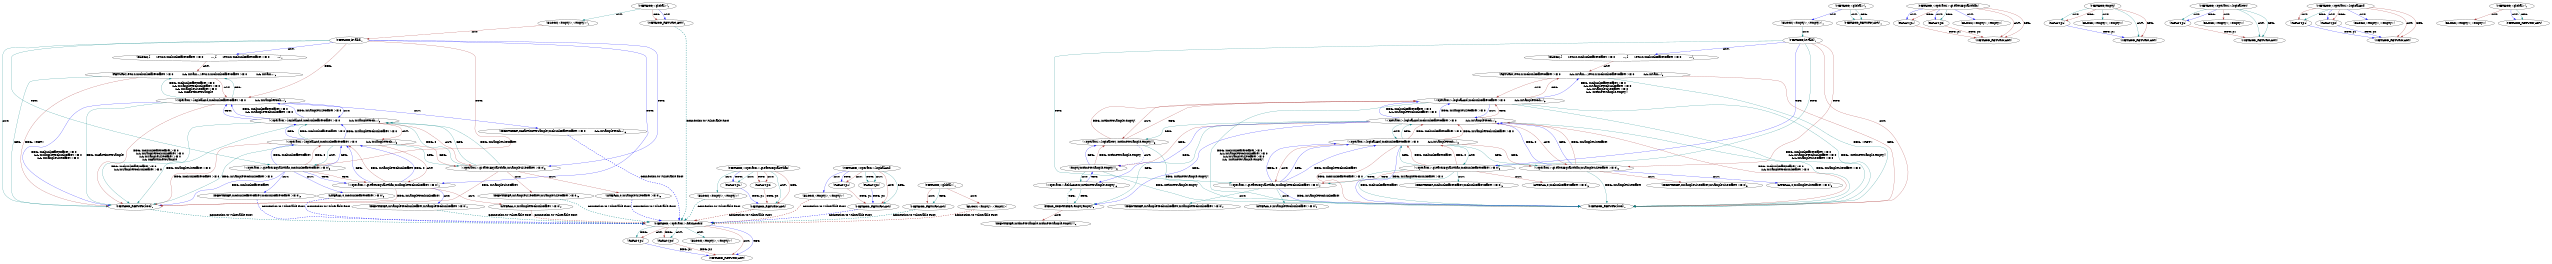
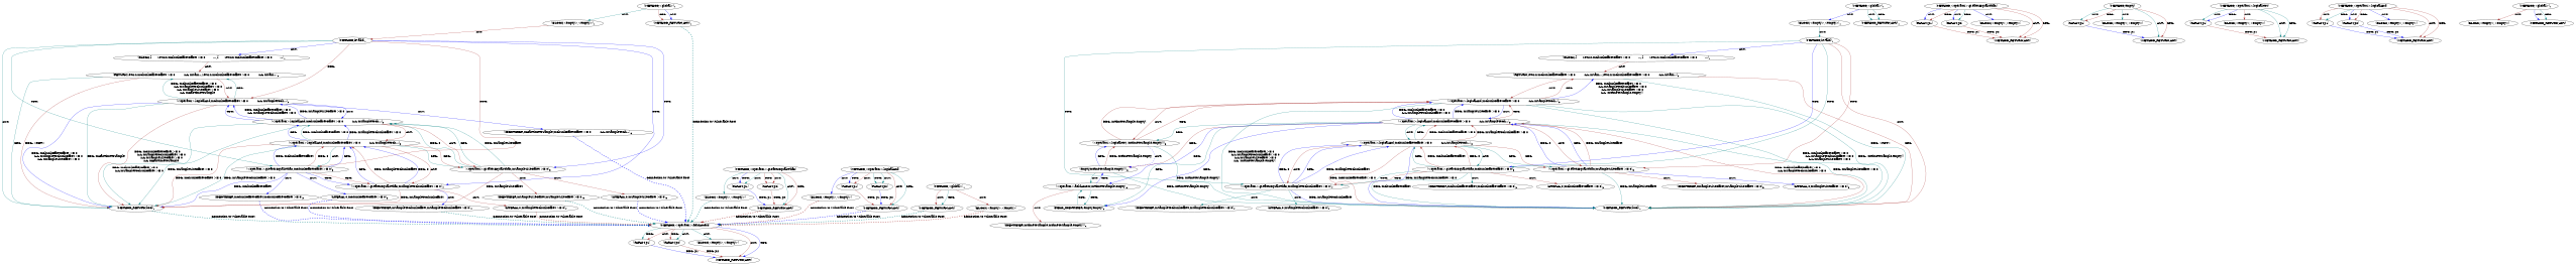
  digraph {
    edge [color=brown]
    n1 [label=<(METHOD,&lt;operator&gt;.fieldAccess)>]
    n2 [label=<(PARAM,p1)>]
    n3 [label=<(PARAM,p2)>]
    n4 [label=<(BLOCK,&lt;empty&gt;,&lt;empty&gt;)>]
    n5 [label=<(METHOD_RETURN,ANY)>]
    n6 [label=<(METHOD,&lt;global&gt;)<SUB>1</SUB>>]
    n7 [label=<(BLOCK,&lt;empty&gt;,&lt;empty&gt;)<SUB>1</SUB>>]
    n8 [label=<(METHOD_RETURN,ANY)<SUB>1</SUB>>]
    n9 [label=<(METHOD,isValid)<SUB>1</SUB>>]
    n10 [label=<(BLOCK,{       return mChunkOffsetOffset &gt;= 0         ...,{       return mChunkOffsetOffset &gt;= 0         ...)<SUB>1</SUB>>]
    n11 [label=<(&lt;operator&gt;.greaterEqualsThan,mChunkOffsetOffset &gt;= 0)<SUB>3</SUB>>]
    n12 [label=<(&lt;operator&gt;.greaterEqualsThan,mSampleToChunkOffset &gt;= 0)<SUB>4</SUB>>]
    n13 [label=<(&lt;operator&gt;.greaterEqualsThan,mSampleSizeOffset &gt;= 0)<SUB>5</SUB>>]
    n14 [label=<(METHOD_RETURN,bool)<SUB>1</SUB>>]
    n15 [label=<(RETURN,return mChunkOffsetOffset &gt;= 0          &amp;&amp; mSam...,return mChunkOffsetOffset &gt;= 0          &amp;&amp; mSam...)<SUB>3</SUB>>]
    n16 [label=<(&lt;operator&gt;.logicalAnd,mChunkOffsetOffset &gt;= 0          &amp;&amp; mSampleToCh...)<SUB>3</SUB>>]
    n17 [label=<(IDENTIFIER,mChunkOffsetOffset,mChunkOffsetOffset &gt;= 0)<SUB>3</SUB>>]
    n18 [label=<(LITERAL,0,mChunkOffsetOffset &gt;= 0)<SUB>3</SUB>>]
    n19 [label=<(IDENTIFIER,mSampleToChunkOffset,mSampleToChunkOffset &gt;= 0)<SUB>4</SUB>>]
    n20 [label=<(LITERAL,0,mSampleToChunkOffset &gt;= 0)<SUB>4</SUB>>]
    n21 [label=<(&lt;operator&gt;.logicalAnd,mChunkOffsetOffset &gt;= 0          &amp;&amp; mSampleToCh...)<SUB>3</SUB>>]
    n22 [label=<(IDENTIFIER,mSampleSizeOffset,mSampleSizeOffset &gt;= 0)<SUB>5</SUB>>]
    n23 [label=<(LITERAL,0,mSampleSizeOffset &gt;= 0)<SUB>5</SUB>>]
    n24 [label=<(&lt;operator&gt;.logicalAnd,mChunkOffsetOffset &gt;= 0          &amp;&amp; mSampleToCh...)<SUB>3</SUB>>]
    n25 [label=<(&lt;operator&gt;.logicalNot,!mTimeToSample.empty())<SUB>6</SUB>>]
    n26 [label=<(empty,mTimeToSample.empty())<SUB>6</SUB>>]
    n27 [label=<(&lt;operator&gt;.fieldAccess,mTimeToSample.empty)<SUB>6</SUB>>]
    n28 [label=<(FIELD_IDENTIFIER,empty,empty)<SUB>6</SUB>>]
    n29 [label=<(IDENTIFIER,mTimeToSample,mTimeToSample.empty())<SUB>6</SUB>>]
    n30 [label=<(METHOD,&lt;operator&gt;.greaterEqualsThan)>]
    n31 [label=<(PARAM,p1)>]
    n32 [label=<(PARAM,p2)>]
    n33 [label=<(BLOCK,&lt;empty&gt;,&lt;empty&gt;)>]
    n34 [label=<(METHOD_RETURN,ANY)>]
    n35 [label=<(METHOD,empty)>]
    n36 [label=<(PARAM,p1)>]
    n37 [label=<(BLOCK,&lt;empty&gt;,&lt;empty&gt;)>]
    n38 [label=<(METHOD_RETURN,ANY)>]
    n39 [label=<(METHOD,&lt;operator&gt;.logicalNot)>]
    n40 [label=<(PARAM,p1)>]
    n41 [label=<(BLOCK,&lt;empty&gt;,&lt;empty&gt;)>]
    n42 [label=<(METHOD_RETURN,ANY)>]
    n43 [label=<(METHOD,&lt;operator&gt;.logicalAnd)>]
    n44 [label=<(PARAM,p1)>]
    n45 [label=<(PARAM,p2)>]
    n46 [label=<(BLOCK,&lt;empty&gt;,&lt;empty&gt;)>]
    n47 [label=<(METHOD_RETURN,ANY)>]
    n48 [label=<(METHOD,&lt;global&gt;)<SUB>1</SUB>>]
    n49 [label=<(BLOCK,&lt;empty&gt;,&lt;empty&gt;)>]
    n50 [label=<(METHOD_RETURN,ANY)>]
    n51 [label=<(METHOD,&lt;global&gt;)<SUB>1</SUB>>]
    n52 [label=<(BLOCK,&lt;empty&gt;,&lt;empty&gt;)<SUB>1</SUB>>]
    n53 [label=<(METHOD_RETURN,ANY)<SUB>1</SUB>>]
    n54 [label=<(METHOD,isValid)<SUB>1</SUB>>]
    n55 [label=<(BLOCK,{       return mChunkOffsetOffset &gt;= 0         ...,{       return mChunkOffsetOffset &gt;= 0         ...)<SUB>1</SUB>>]
    n56 [label=<(&lt;operator&gt;.logicalAnd,mChunkOffsetOffset &gt;= 0          &amp;&amp; mSampleToCh...)<SUB>3</SUB>>]
    n57 [label=<(&lt;operator&gt;.greaterEqualsThan,mChunkOffsetOffset &gt;= 0)<SUB>3</SUB>>]
    n58 [label=<(&lt;operator&gt;.greaterEqualsThan,mSampleToChunkOffset &gt;= 0)<SUB>4</SUB>>]
    n59 [label=<(&lt;operator&gt;.greaterEqualsThan,mSampleSizeOffset &gt;= 0)<SUB>5</SUB>>]
    n60 [label=<(METHOD_RETURN,bool)<SUB>1</SUB>>]
    n61 [label=<(RETURN,return mChunkOffsetOffset &gt;= 0          &amp;&amp; mSam...,return mChunkOffsetOffset &gt;= 0          &amp;&amp; mSam...)<SUB>3</SUB>>]
    n62 [label=<(&lt;operator&gt;.logicalAnd,mChunkOffsetOffset &gt;= 0          &amp;&amp; mSampleToCh...)<SUB>3</SUB>>]
    n63 [label=<(IDENTIFIER,mHasTimeToSample,mChunkOffsetOffset &gt;= 0          &amp;&amp; mSampleToCh...)<SUB>6</SUB>>]
    n64 [label=<(&lt;operator&gt;.logicalAnd,mChunkOffsetOffset &gt;= 0          &amp;&amp; mSampleToCh...)<SUB>3</SUB>>]
    n65 [label=<(IDENTIFIER,mChunkOffsetOffset,mChunkOffsetOffset &gt;= 0)<SUB>3</SUB>>]
    n66 [label=<(LITERAL,0,mChunkOffsetOffset &gt;= 0)<SUB>3</SUB>>]
    n67 [label=<(IDENTIFIER,mSampleToChunkOffset,mSampleToChunkOffset &gt;= 0)<SUB>4</SUB>>]
    n68 [label=<(LITERAL,0,mSampleToChunkOffset &gt;= 0)<SUB>4</SUB>>]
    n69 [label=<(IDENTIFIER,mSampleSizeOffset,mSampleSizeOffset &gt;= 0)<SUB>5</SUB>>]
    n70 [label=<(LITERAL,0,mSampleSizeOffset &gt;= 0)<SUB>5</SUB>>]
    n71 [label=<(METHOD,&lt;operator&gt;.greaterEqualsThan)>]
    n72 [label=<(PARAM,p1)>]
    n73 [label=<(PARAM,p2)>]
    n74 [label=<(BLOCK,&lt;empty&gt;,&lt;empty&gt;)>]
    n75 [label=<(METHOD_RETURN,ANY)>]
    n76 [label=<(METHOD,&lt;operator&gt;.logicalAnd)>]
    n77 [label=<(PARAM,p1)>]
    n78 [label=<(PARAM,p2)>]
    n79 [label=<(BLOCK,&lt;empty&gt;,&lt;empty&gt;)>]
    n80 [label=<(METHOD_RETURN,ANY)>]
    n81 [label=<(METHOD,&lt;global&gt;)<SUB>1</SUB>>]
    n82 [label=<(BLOCK,&lt;empty&gt;,&lt;empty&gt;)>]
    n83 [label=<(METHOD_RETURN,ANY)>]
    n1 -> n2 [label="AST: "]
    n1 -> n2 [color=teal label="DDG: "]
    n1 -> n3 [color=teal label="AST: "]
    n1 -> n3 [label="DDG: "]
    n1 -> n4 [color=teal label="AST: "]
    n1 -> n5 [label="AST: "]
    n1 -> n5 [color=blue label="CFG: "]
    n2 -> n5 [color=blue label="DDG: p1"]
    n3 -> n5 [label="DDG: p2"]
    n6 -> n7 [color=blue label="AST: "]
    n6 -> n8 [color=teal label="AST: "]
    n6 -> n8 [color=teal label="CFG: "]
    n7 -> n9 [color=teal label="AST: "]
    n9 -> n10 [color=blue label="AST: "]
    n9 -> n11 [color=blue label="CFG: "]
    n9 -> n11 [color=teal label="DDG: "]
    n9 -> n12 [color=teal label="DDG: "]
    n9 -> n13 [label="DDG: "]
    n9 -> n14 [label="AST: "]
    n10 -> n15 [label="AST: "]
    n11 -> n12 [label="CFG: "]
    n11 -> n12 [color=teal label="CDG: "]
    n11 -> n14 [color=teal label="DDG: mChunkOffsetOffset"]
    n11 -> n16 [color=teal label="CFG: "]
    n11 -> n16 [label="DDG: mChunkOffsetOffset"]
    n11 -> n16 [label="DDG: 0"]
    n11 -> n17 [color=teal label="AST: "]
    n11 -> n18 [label="AST: "]
    n12 -> n14 [color=blue label="DDG: mSampleToChunkOffset"]
    n12 -> n16 [color=blue label="CFG: "]
    n12 -> n16 [color=blue label="DDG: mSampleToChunkOffset"]
    n12 -> n16 [color=blue label="DDG: 0"]
    n12 -> n19 [color=teal label="AST: "]
    n12 -> n20 [color=teal label="AST: "]
    n13 -> n14 [color=teal label="DDG: mSampleSizeOffset"]
    n13 -> n21 [color=blue label="CFG: "]
    n13 -> n21 [label="DDG: mSampleSizeOffset"]
    n13 -> n21 [color=blue label="DDG: 0"]
    n13 -> n22 [label="AST: "]
    n13 -> n23 [color=blue label="AST: "]
    n15 -> n14 [label="CFG: "]
    n15 -> n14 [color=teal label="DDG: &lt;RET&gt;"]
    n15 -> n24 [label="AST: "]
    n16 -> n11 [color=teal label="AST: "]
    n16 -> n12 [label="AST: "]
    n16 -> n13 [color=teal label="CFG: "]
    n16 -> n13 [label="CDG: "]
    n16 -> n14 [label="DDG: mChunkOffsetOffset &gt;= 0"]
    n16 -> n14 [color=blue label="DDG: mSampleToChunkOffset &gt;= 0"]
    n16 -> n21 [color=teal label="CFG: "]
    n16 -> n21 [label="DDG: mChunkOffsetOffset &gt;= 0"]
    n16 -> n21 [label="DDG: mSampleToChunkOffset &gt;= 0"]
    n21 -> n13 [label="AST: "]
    n21 -> n14 [label="DDG: mChunkOffsetOffset &gt;= 0\n         &amp;&amp; mSampleToChunkOffset &gt;= 0"]
    n21 -> n14 [color=teal label="DDG: mSampleSizeOffset &gt;= 0"]
    n21 -> n16 [color=teal label="AST: "]
    n21 -> n24 [label="CFG: "]
    n21 -> n24 [color=blue label="DDG: mChunkOffsetOffset &gt;= 0\n         &amp;&amp; mSampleToChunkOffset &gt;= 0"]
    n21 -> n24 [color=blue label="DDG: mSampleSizeOffset &gt;= 0"]
    n21 -> n25 [color=teal label="CDG: "]
    n21 -> n26 [label="CDG: "]
    n21 -> n27 [color=blue label="CDG: "]
    n21 -> n28 [color=teal label="CFG: "]
    n21 -> n28 [color=blue label="CDG: "]
    n24 -> n14 [color=teal label="DDG: mChunkOffsetOffset &gt;= 0\n         &amp;&amp; mSampleToChunkOffset &gt;= 0\n         &amp;&amp; mSampleSizeOffset &gt;= 0"]
    n24 -> n14 [color=teal label="DDG: !mTimeToSample.empty()"]
    n24 -> n14 [color=teal label="DDG: mChunkOffsetOffset &gt;= 0\n         &amp;&amp; mSampleToChunkOffset &gt;= 0\n         &amp;&amp; mSampleSizeOffset &gt;= 0\n        &amp;&amp; !mTimeToSample.empty()"]
    n24 -> n15 [label="CFG: "]
    n24 -> n15 [color=blue label="DDG: mChunkOffsetOffset &gt;= 0\n         &amp;&amp; mSampleToChunkOffset &gt;= 0\n         &amp;&amp; mSampleSizeOffset &gt;= 0\n        &amp;&amp; !mTimeToSample.empty()"]
    n24 -> n21 [color=blue label="AST: "]
    n24 -> n25 [label="AST: "]
    n25 -> n14 [color=teal label="DDG: mTimeToSample.empty()"]
    n25 -> n24 [label="CFG: "]
    n25 -> n24 [label="DDG: mTimeToSample.empty()"]
    n25 -> n26 [color=blue label="AST: " style=dashed]
    n26 -> n14 [color=teal label="DDG: mTimeToSample.empty"]
    n26 -> n25 [color=blue label="CFG: "]
    n26 -> n25 [label="DDG: mTimeToSample.empty"]
    n26 -> n27 [color=teal label="AST: "]
    n27 -> n26 [color=blue label="CFG: "]
    n27 -> n28 [color=teal label="DDG: "]
-   n28 -> n29 [label="AST: "]
-   n28 -> n27 [color=teal label="CFG: " style=dashed]
+   n27 -> n29 [label="AST: "]
+   n28 -> n27 [color=teal label="CFG: "]
    n30 -> n31 [color=blue label="AST: "]
    n30 -> n31 [label="DDG: "]
    n30 -> n32 [color=blue label="AST: "]
    n30 -> n32 [color=teal label="DDG: "]
    n30 -> n33 [color=blue label="AST: "]
    n30 -> n34 [label="AST: "]
    n30 -> n34 [label="CFG: "]
    n31 -> n34 [label="DDG: p1"]
    n32 -> n34 [label="DDG: p2"]
    n35 -> n36 [color=teal label="AST: "]
    n35 -> n36 [label="DDG: "]
    n35 -> n37 [color=teal label="AST: "]
    n35 -> n38 [color=teal label="AST: "]
    n35 -> n38 [label="CFG: "]
    n36 -> n38 [color=blue label="DDG: p1"]
    n39 -> n40 [color=teal label="AST: "]
    n39 -> n40 [color=blue label="DDG: "]
    n39 -> n41 [label="AST: "]
    n39 -> n42 [color=teal label="AST: "]
    n39 -> n42 [color=teal label="CFG: "]
    n40 -> n42 [label="DDG: p1"]
    n43 -> n44 [label="AST: "]
    n43 -> n44 [color=teal label="DDG: "]
    n43 -> n45 [color=blue label="AST: "]
    n43 -> n45 [label="DDG: "]
    n43 -> n46 [color=blue label="AST: "]
    n43 -> n47 [label="AST: "]
    n43 -> n47 [label="CFG: "]
    n44 -> n47 [color=blue label="DDG: p1"]
    n45 -> n47 [color=blue label="DDG: p2"]
    n48 -> n49 [label="AST: "]
    n48 -> n50 [color=blue label="AST: "]
    n48 -> n50 [color=teal label="CFG: "]
    n51 -> n52 [color=teal label="AST: "]
    n51 -> n53 [color=blue label="AST: "]
    n51 -> n53 [label="CFG: "]
    n52 -> n54 [label="AST: "]
    n53 -> n1 [color=teal label="Connection to Vulnerable Root" penwidth=2.0 style=dashed]
    n54 -> n55 [color=blue label="AST: "]
    n54 -> n56 [label="DDG: "]
    n54 -> n57 [color=teal label="CFG: "]
    n54 -> n57 [label="DDG: "]
    n54 -> n58 [color=blue label="DDG: "]
    n54 -> n59 [color=blue label="DDG: "]
    n54 -> n60 [color=teal label="AST: "]
    n55 -> n61 [label="AST: "]
    n56 -> n60 [color=blue label="DDG: mChunkOffsetOffset &gt;= 0\n         &amp;&amp; mSampleToChunkOffset &gt;= 0\n         &amp;&amp; mSampleSizeOffset &gt;= 0"]
    n56 -> n60 [color=teal label="DDG: mHasTimeToSample"]
    n56 -> n60 [label="DDG: mChunkOffsetOffset &gt;= 0\n         &amp;&amp; mSampleToChunkOffset &gt;= 0\n         &amp;&amp; mSampleSizeOffset &gt;= 0\n        &amp;&amp; mHasTimeToSample"]
    n56 -> n61 [color=teal label="CFG: "]
    n56 -> n61 [color=teal label="DDG: mChunkOffsetOffset &gt;= 0\n         &amp;&amp; mSampleToChunkOffset &gt;= 0\n         &amp;&amp; mSampleSizeOffset &gt;= 0\n        &amp;&amp; mHasTimeToSample"]
    n56 -> n62 [color=blue label="AST: "]
    n56 -> n63 [color=blue label="AST: "]
    n57 -> n58 [label="CFG: "]
    n57 -> n58 [color=blue label="CDG: "]
    n57 -> n60 [color=blue label="DDG: mChunkOffsetOffset"]
    n57 -> n64 [color=blue label="CFG: "]
    n57 -> n64 [color=blue label="DDG: mChunkOffsetOffset"]
    n57 -> n64 [label="DDG: 0"]
    n57 -> n65 [color=blue label="AST: "]
    n57 -> n66 [color=blue label="AST: "]
    n58 -> n60 [label="DDG: mSampleToChunkOffset"]
    n58 -> n64 [color=blue label="CFG: "]
    n58 -> n64 [label="DDG: mSampleToChunkOffset"]
    n58 -> n64 [color=blue label="DDG: 0"]
    n58 -> n67 [color=blue label="AST: "]
    n58 -> n68 [label="AST: "]
    n59 -> n60 [label="DDG: mSampleSizeOffset"]
    n59 -> n62 [color=teal label="CFG: "]
    n59 -> n62 [color=teal label="DDG: mSampleSizeOffset"]
    n59 -> n62 [color=teal label="DDG: 0"]
    n59 -> n69 [label="AST: "]
    n59 -> n70 [label="AST: "]
    n60 -> n1 [color=teal label="Connection to Vulnerable Root" penwidth=2.0 style=dashed]
    n61 -> n56 [label="AST: "]
    n61 -> n60 [color=teal label="CFG: "]
    n61 -> n60 [label="DDG: &lt;RET&gt;"]
    n62 -> n56 [color=blue label="CFG: "]
    n62 -> n56 [color=blue label="DDG: mChunkOffsetOffset &gt;= 0\n         &amp;&amp; mSampleToChunkOffset &gt;= 0"]
    n62 -> n56 [color=blue label="DDG: mSampleSizeOffset &gt;= 0"]
    n62 -> n59 [label="AST: "]
    n62 -> n60 [color=teal label="DDG: mChunkOffsetOffset &gt;= 0\n         &amp;&amp; mSampleToChunkOffset &gt;= 0"]
    n62 -> n60 [color=teal label="DDG: mSampleSizeOffset &gt;= 0"]
    n62 -> n64 [label="AST: "]
    n63 -> n1 [color=blue label="Connection to Vulnerable Root" penwidth=2.0 style=dashed]
    n64 -> n57 [color=teal label="AST: "]
    n64 -> n58 [label="AST: "]
    n64 -> n59 [color=teal label="CFG: "]
    n64 -> n59 [label="CDG: "]
    n64 -> n60 [label="DDG: mChunkOffsetOffset &gt;= 0"]
    n64 -> n60 [color=teal label="DDG: mSampleToChunkOffset &gt;= 0"]
    n64 -> n62 [color=blue label="CFG: "]
    n64 -> n62 [color=teal label="DDG: mChunkOffsetOffset &gt;= 0"]
    n64 -> n62 [color=blue label="DDG: mSampleToChunkOffset &gt;= 0"]
    n65 -> n1 [color=blue label="Connection to Vulnerable Root" penwidth=2.0 style=dashed]
    n66 -> n1 [color=blue label="Connection to Vulnerable Root" penwidth=2.0 style=dashed]
    n67 -> n1 [color=teal label="Connection to Vulnerable Root" penwidth=2.0 style=dashed]
    n68 -> n1 [label="Connection to Vulnerable Root" penwidth=2.0 style=dashed]
    n69 -> n1 [color=teal label="Connection to Vulnerable Root" penwidth=2.0 style=dashed]
    n70 -> n1 [color=blue label="Connection to Vulnerable Root" penwidth=2.0 style=dashed]
    n71 -> n72 [color=teal label="AST: "]
    n71 -> n72 [color=blue label="DDG: "]
    n71 -> n73 [label="AST: "]
    n71 -> n73 [label="DDG: "]
    n71 -> n74 [color=teal label="AST: "]
    n71 -> n75 [color=teal label="AST: "]
    n71 -> n75 [label="CFG: "]
    n72 -> n75 [color=blue label="DDG: p1"]
    n73 -> n75 [label="DDG: p2"]
    n74 -> n1 [color=teal label="Connection to Vulnerable Root" penwidth=2.0 style=dashed]
    n75 -> n1 [label="Connection to Vulnerable Root" penwidth=2.0 style=dashed]
    n76 -> n77 [label="AST: "]
    n76 -> n77 [color=blue label="DDG: "]
    n76 -> n78 [color=teal label="AST: "]
    n76 -> n78 [color=teal label="DDG: "]
    n76 -> n79 [color=blue label="AST: "]
    n76 -> n80 [label="AST: "]
    n76 -> n80 [color=teal label="CFG: "]
    n77 -> n80 [label="DDG: p1"]
    n78 -> n80 [color=blue label="DDG: p2"]
    n79 -> n1 [label="Connection to Vulnerable Root" penwidth=2.0 style=dashed]
    n80 -> n1 [color=blue label="Connection to Vulnerable Root" penwidth=2.0 style=dashed]
    n81 -> n82 [label="AST: "]
    n81 -> n83 [label="AST: "]
    n81 -> n83 [color=teal label="CFG: "]
    n82 -> n1 [label="Connection to Vulnerable Root" penwidth=2.0 style=dashed]
    n83 -> n1 [color=teal label="Connection to Vulnerable Root" penwidth=2.0 style=dashed]
  }
